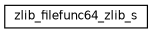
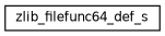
  digraph {
    rankdir=LR
-   n1 [color=black fillcolor=white fontname=Helvetica fontsize=10 height=0.2 label=zlib_filefunc64_zlib_s shape=record style=filled width=0.4]
+   n1 [color=black fillcolor=white fontname=Helvetica fontsize=10 height=0.2 label=zlib_filefunc64_def_s shape=record style=filled width=0.4]
  }
